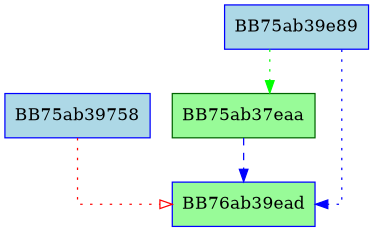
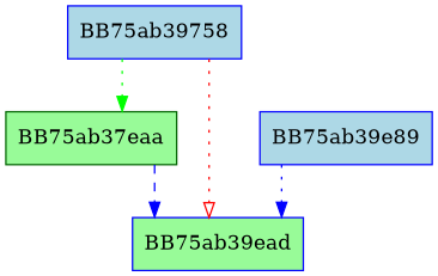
  digraph {
    splines=ortho
    node [color=blue fillcolor=palegreen shape=box style=filled]
    edge [arrowhead=normal color=blue style=dotted]
    n1 [color=darkgreen label=BB75ab37eaa]
    BB75ab39758 [fillcolor=lightblue]
-   BB75ab39ead [label=BB76ab39ead]
+   BB75ab39ead
    BB75ab39e89 [fillcolor=lightblue]
    n1 -> BB75ab39ead [style=dashed]
-   BB75ab39e89 -> n1 [color=green]
+   BB75ab39758 -> n1 [color=green]
    BB75ab39758 -> BB75ab39ead [arrowhead=onormal color=red]
    BB75ab39e89 -> BB75ab39ead
  }
